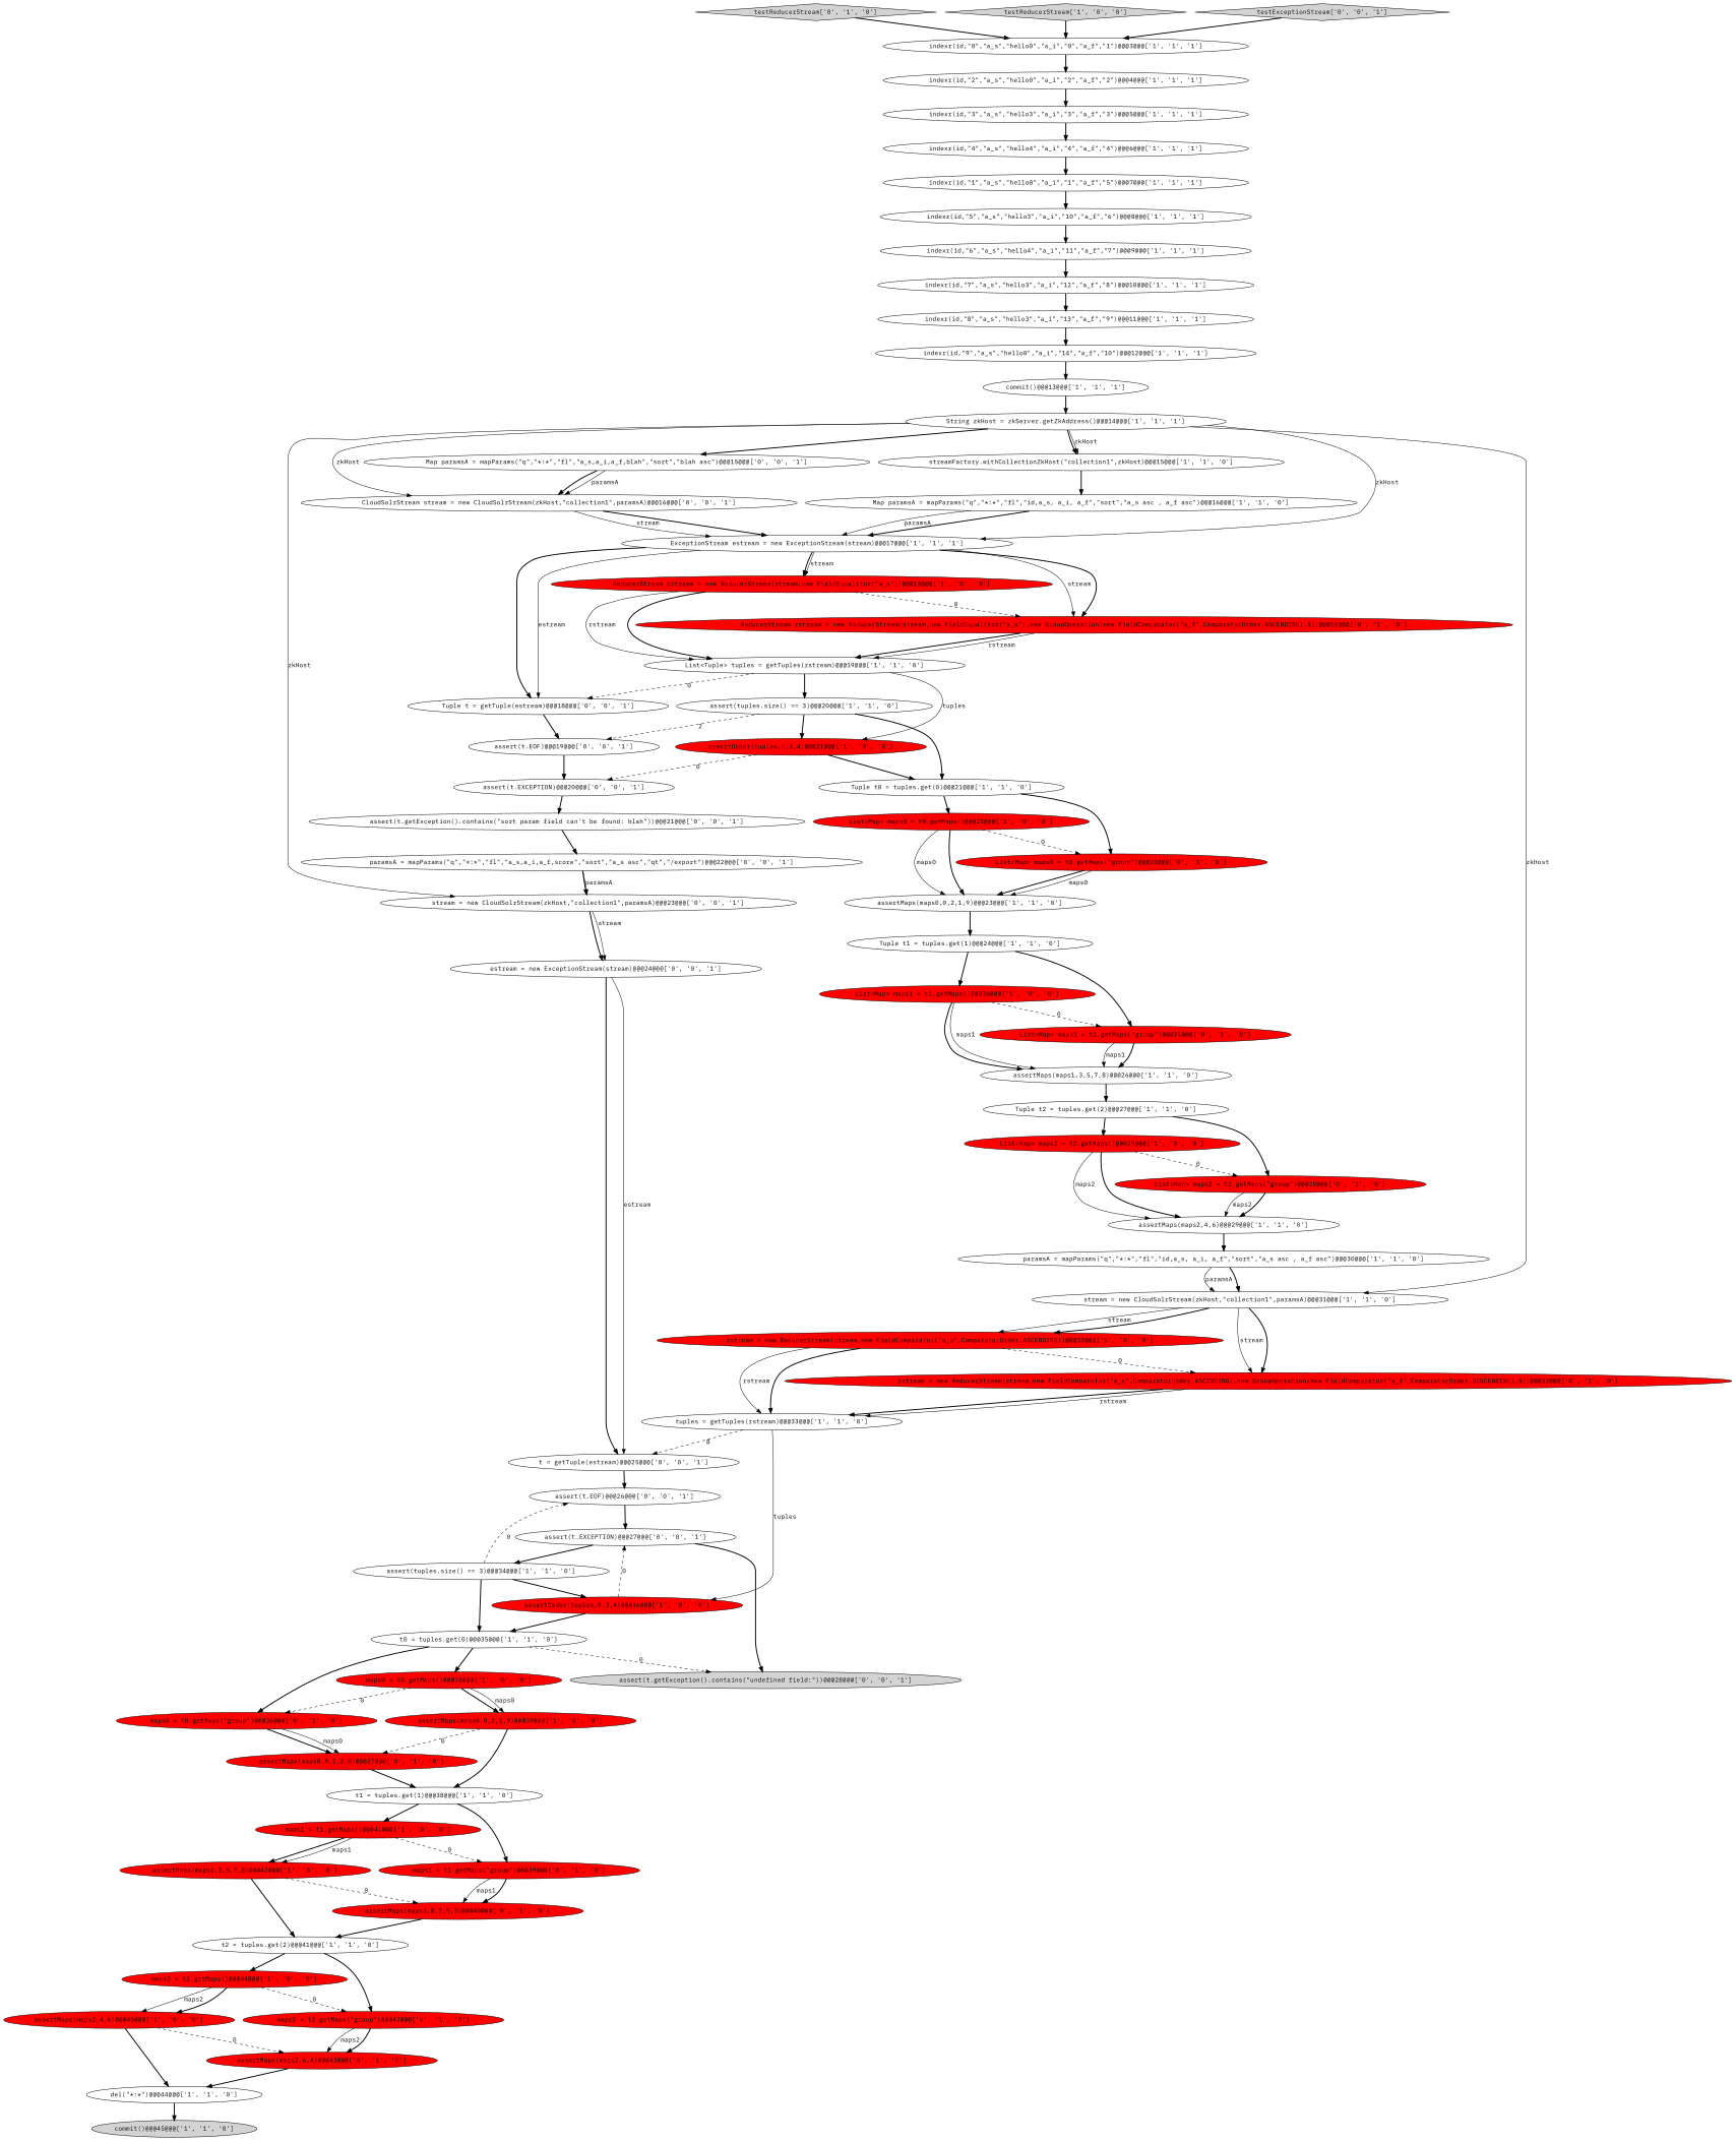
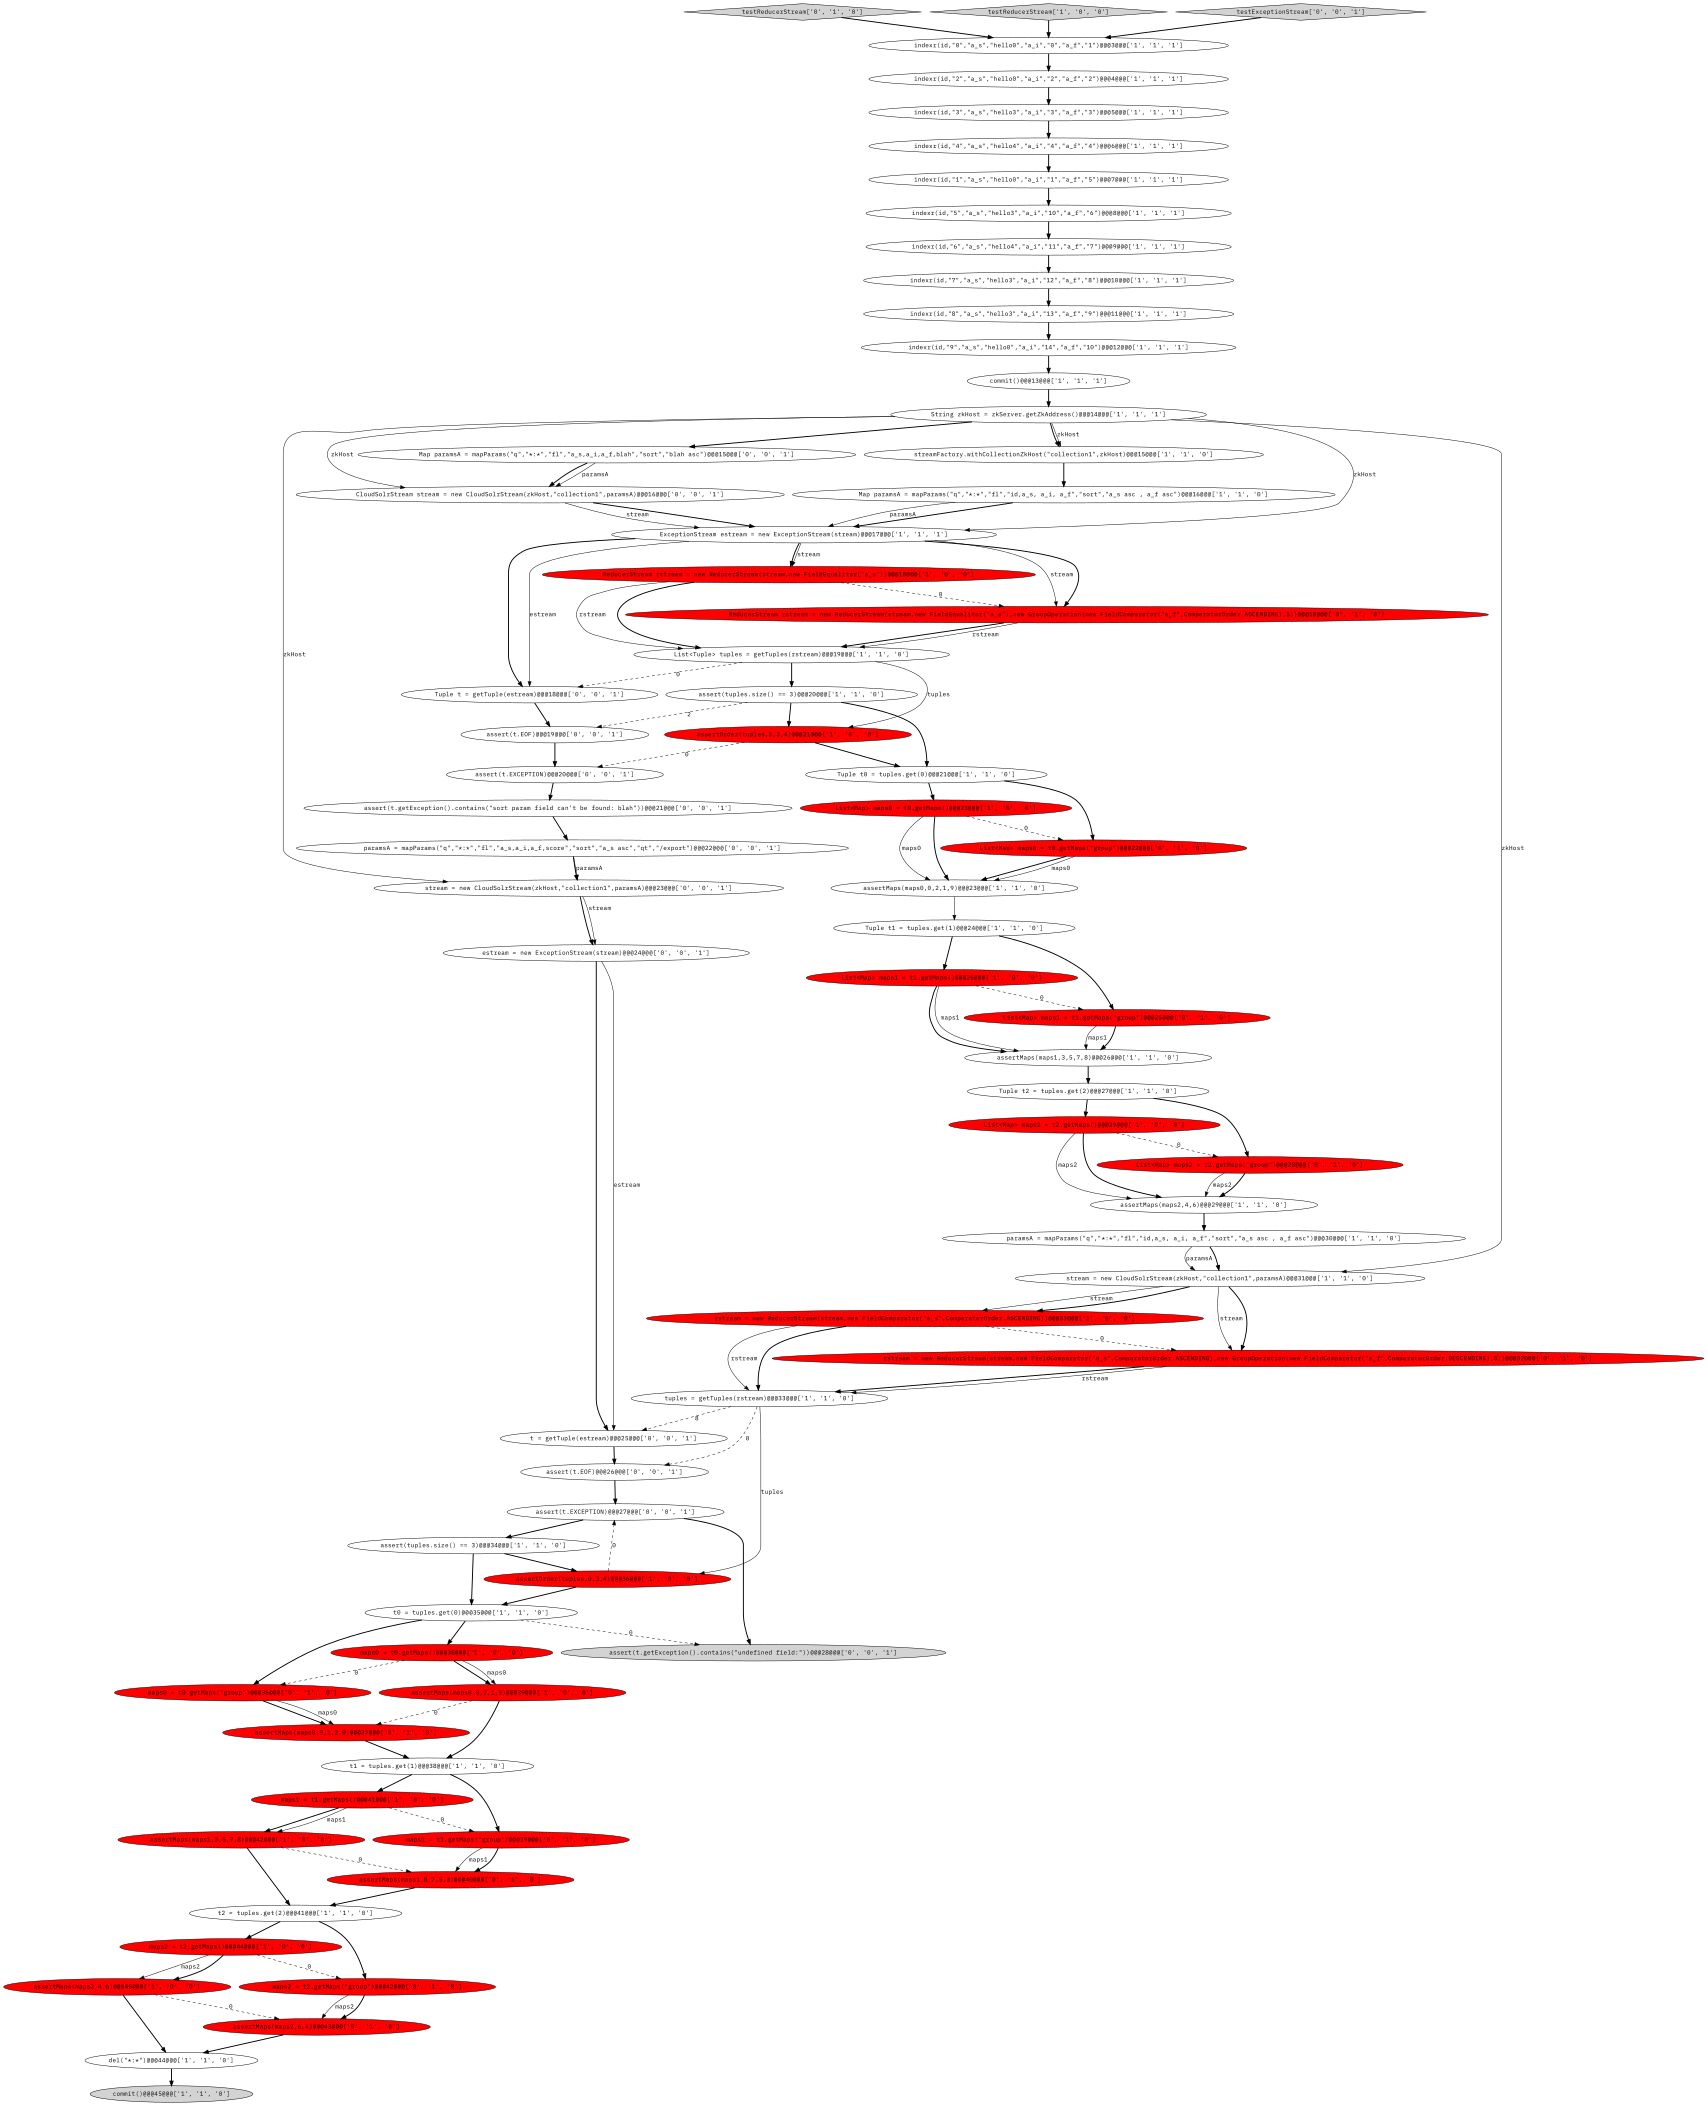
  digraph {
    fontname="IBM Plex Mono"
    node [fillcolor=white fontname="IBM Plex Mono" shape=ellipse style=filled]
    edge [fontname="IBM Plex Mono" style=bold]
    n1 [label="Tuple t = getTuple(estream)@@@18@@@['0', '0', '1']"]
    n2 [label="assert(t.EOF)@@@19@@@['0', '0', '1']"]
    n3 [label="assert(t.EXCEPTION)@@@20@@@['0', '0', '1']"]
    n4 [fillcolor=red label="ReducerStream rstream = new ReducerStream(stream,new FieldEqualitor(\"a_s\"),new GroupOperation(new FieldComparator(\"a_f\",ComparatorOrder.ASCENDING),5))@@@18@@@['0', '1', '0']"]
    n5 [label="List<Tuple> tuples = getTuples(rstream)@@@19@@@['1', '1', '0']"]
    n6 [fillcolor=red label="assertOrder(tuples,0,3,4)@@@21@@@['1', '0', '0']"]
    n7 [label="assert(tuples.size() == 3)@@@20@@@['1', '1', '0']"]
    n8 [label="indexr(id,\"4\",\"a_s\",\"hello4\",\"a_i\",\"4\",\"a_f\",\"4\")@@@6@@@['1', '1', '1']"]
    n9 [label="indexr(id,\"1\",\"a_s\",\"hello0\",\"a_i\",\"1\",\"a_f\",\"5\")@@@7@@@['1', '1', '1']"]
    n10 [label="indexr(id,\"5\",\"a_s\",\"hello3\",\"a_i\",\"10\",\"a_f\",\"6\")@@@8@@@['1', '1', '1']"]
    n11 [fillcolor=red label="ReducerStream rstream = new ReducerStream(stream,new FieldEqualitor(\"a_s\"))@@@18@@@['1', '0', '0']"]
    n12 [label="Tuple t0 = tuples.get(0)@@@21@@@['1', '1', '0']"]
    n13 [fillcolor=red label="List<Map> maps0 = t0.getMaps(\"group\")@@@22@@@['0', '1', '0']"]
    n14 [fillcolor=red label="List<Map> maps0 = t0.getMaps()@@@23@@@['1', '0', '0']"]
    n15 [label="assertMaps(maps0,0,2,1,9)@@@23@@@['1', '1', '0']"]
    n16 [fillcolor=red label="maps2 = t2.getMaps()@@@44@@@['1', '0', '0']"]
    n17 [fillcolor=red label="maps2 = t2.getMaps(\"group\")@@@42@@@['0', '1', '0']"]
    n18 [fillcolor=red label="assertMaps(maps2,4,6)@@@45@@@['1', '0', '0']"]
    n19 [fillcolor=red label="assertMaps(maps2,6,4)@@@43@@@['0', '1', '0']"]
    n20 [label="del(\"*:*\")@@@44@@@['1', '1', '0']"]
    n21 [label="stream = new CloudSolrStream(zkHost,\"collection1\",paramsA)@@@31@@@['1', '1', '0']"]
    n22 [fillcolor=red label="rstream = new ReducerStream(stream,new FieldComparator(\"a_s\",ComparatorOrder.ASCENDING),new GroupOperation(new FieldComparator(\"a_f\",ComparatorOrder.DESCENDING),5))@@@32@@@['0', '1', '0']"]
    n23 [fillcolor=red label="rstream = new ReducerStream(stream,new FieldComparator(\"a_s\",ComparatorOrder.ASCENDING))@@@33@@@['1', '0', '0']"]
    n24 [label="tuples = getTuples(rstream)@@@33@@@['1', '1', '0']"]
    n25 [label="Tuple t1 = tuples.get(1)@@@24@@@['1', '1', '0']"]
    n26 [fillcolor=red label="List<Map> maps1 = t1.getMaps()@@@26@@@['1', '0', '0']"]
    n27 [fillcolor=red label="List<Map> maps1 = t1.getMaps(\"group\")@@@25@@@['0', '1', '0']"]
    n28 [label="estream = new ExceptionStream(stream)@@@24@@@['0', '0', '1']"]
    n29 [label="t = getTuple(estream)@@@25@@@['0', '0', '1']"]
    n30 [label="assert(t.EOF)@@@26@@@['0', '0', '1']"]
    n31 [label="assertMaps(maps1,3,5,7,8)@@@26@@@['1', '1', '0']"]
    n32 [label="assert(t.getException().contains(\"sort param field can't be found: blah\"))@@@21@@@['0', '0', '1']"]
    n33 [label="paramsA = mapParams(\"q\",\"*:*\",\"fl\",\"a_s,a_i,a_f,score\",\"sort\",\"a_s asc\",\"qt\",\"/export\")@@@22@@@['0', '0', '1']"]
    n34 [label="assert(t.EXCEPTION)@@@27@@@['0', '0', '1']"]
    n35 [fillcolor=lightgray label="assert(t.getException().contains(\"undefined field:\"))@@@28@@@['0', '0', '1']"]
    n36 [label="assert(tuples.size() == 3)@@@34@@@['1', '1', '0']"]
    n37 [label="t1 = tuples.get(1)@@@38@@@['1', '1', '0']"]
    n38 [fillcolor=red label="maps1 = t1.getMaps()@@@41@@@['1', '0', '0']"]
    n39 [fillcolor=red label="maps1 = t1.getMaps(\"group\")@@@39@@@['0', '1', '0']"]
    n40 [fillcolor=red label="assertMaps(maps1,3,5,7,8)@@@42@@@['1', '0', '0']"]
    n41 [fillcolor=red label="assertMaps(maps1,8,7,5,3)@@@40@@@['0', '1', '0']"]
    n42 [fillcolor=red label="maps0 = t0.getMaps(\"group\")@@@36@@@['0', '1', '0']"]
    n43 [fillcolor=red label="assertMaps(maps0,9,1,2,0)@@@37@@@['0', '1', '0']"]
    n44 [label="Tuple t2 = tuples.get(2)@@@27@@@['1', '1', '0']"]
    n45 [fillcolor=red label="assertOrder(tuples,0,3,4)@@@36@@@['1', '0', '0']"]
    n46 [label="t0 = tuples.get(0)@@@35@@@['1', '1', '0']"]
    n47 [fillcolor=red label="maps0 = t0.getMaps()@@@38@@@['1', '0', '0']"]
    n48 [label="stream = new CloudSolrStream(zkHost,\"collection1\",paramsA)@@@23@@@['0', '0', '1']"]
    n49 [label="commit()@@@13@@@['1', '1', '1']"]
    n50 [label="String zkHost = zkServer.getZkAddress()@@@14@@@['1', '1', '1']"]
    n51 [label="Map paramsA = mapParams(\"q\",\"*:*\",\"fl\",\"a_s,a_i,a_f,blah\",\"sort\",\"blah asc\")@@@15@@@['0', '0', '1']"]
    n52 [label="CloudSolrStream stream = new CloudSolrStream(zkHost,\"collection1\",paramsA)@@@16@@@['0', '0', '1']"]
    n53 [label="streamFactory.withCollectionZkHost(\"collection1\",zkHost)@@@15@@@['1', '1', '0']"]
    n54 [label="ExceptionStream estream = new ExceptionStream(stream)@@@17@@@['1', '1', '1']"]
    n55 [fillcolor=lightgray label="commit()@@@45@@@['1', '1', '0']"]
    n56 [fillcolor=red label="List<Map> maps2 = t2.getMaps()@@@29@@@['1', '0', '0']"]
    n57 [fillcolor=red label="List<Map> maps2 = t2.getMaps(\"group\")@@@28@@@['0', '1', '0']"]
    n58 [label="assertMaps(maps2,4,6)@@@29@@@['1', '1', '0']"]
    n59 [label="indexr(id,\"7\",\"a_s\",\"hello3\",\"a_i\",\"12\",\"a_f\",\"8\")@@@10@@@['1', '1', '1']"]
    n60 [label="indexr(id,\"8\",\"a_s\",\"hello3\",\"a_i\",\"13\",\"a_f\",\"9\")@@@11@@@['1', '1', '1']"]
    n61 [label="indexr(id,\"9\",\"a_s\",\"hello0\",\"a_i\",\"14\",\"a_f\",\"10\")@@@12@@@['1', '1', '1']"]
    n62 [label="t2 = tuples.get(2)@@@41@@@['1', '1', '0']"]
    n63 [fillcolor=lightgray label="testReducerStream['0', '1', '0']" shape=diamond]
    n64 [label="indexr(id,\"0\",\"a_s\",\"hello0\",\"a_i\",\"0\",\"a_f\",\"1\")@@@3@@@['1', '1', '1']"]
    n65 [label="indexr(id,\"2\",\"a_s\",\"hello0\",\"a_i\",\"2\",\"a_f\",\"2\")@@@4@@@['1', '1', '1']"]
    n66 [label="indexr(id,\"6\",\"a_s\",\"hello4\",\"a_i\",\"11\",\"a_f\",\"7\")@@@9@@@['1', '1', '1']"]
    n67 [label="Map paramsA = mapParams(\"q\",\"*:*\",\"fl\",\"id,a_s, a_i, a_f\",\"sort\",\"a_s asc , a_f asc\")@@@16@@@['1', '1', '0']"]
    n68 [fillcolor=lightgray label="testReducerStream['1', '0', '0']" shape=diamond]
    n69 [fillcolor=red label="assertMaps(maps0,0,2,1,9)@@@39@@@['1', '0', '0']"]
    n70 [label="paramsA = mapParams(\"q\",\"*:*\",\"fl\",\"id,a_s, a_i, a_f\",\"sort\",\"a_s asc , a_f asc\")@@@30@@@['1', '1', '0']"]
    n71 [label="indexr(id,\"3\",\"a_s\",\"hello3\",\"a_i\",\"3\",\"a_f\",\"3\")@@@5@@@['1', '1', '1']"]
    n72 [fillcolor=lightgray label="testExceptionStream['0', '0', '1']" shape=diamond]
    n1 -> n2
    n2 -> n3
    n3 -> n32
    n4 -> n5
    n4 -> n5 [label=rstream style=solid]
    n5 -> n1 [label=0 style=dashed]
    n5 -> n6 [label=tuples style=solid]
    n5 -> n7
    n6 -> n3 [label=0 style=dashed]
    n6 -> n12
    n7 -> n2 [label=2 style=dashed]
    n7 -> n6
    n7 -> n12
    n8 -> n9
    n9 -> n10
    n10 -> n66
    n11 -> n4 [label=0 style=dashed]
    n11 -> n5 [label=rstream style=solid]
    n11 -> n5
    n12 -> n13
    n12 -> n14
    n13 -> n15
    n13 -> n15 [label=maps0 style=solid]
    n14 -> n13 [label=0 style=dashed]
    n14 -> n15 [label=maps0 style=solid]
    n14 -> n15
-   n15 -> n25
+   n15 -> n25 [style=solid]
    n16 -> n17 [label=0 style=dashed]
    n16 -> n18 [label=maps2 style=solid]
    n16 -> n18
    n17 -> n19 [label=maps2 style=solid]
    n17 -> n19
    n18 -> n19 [label=0 style=dashed]
    n18 -> n20
    n19 -> n20
    n20 -> n55
    n21 -> n22
    n21 -> n22 [label=stream style=solid]
    n21 -> n23 [label=stream style=solid]
    n21 -> n23
    n22 -> n24
    n22 -> n24 [label=rstream style=solid]
    n23 -> n22 [label=0 style=dashed]
    n23 -> n24
    n23 -> n24 [label=rstream style=solid]
    n24 -> n29 [label=8 style=dashed]
    n24 -> n45 [label=tuples style=solid]
    n25 -> n26
    n25 -> n27
    n26 -> n27 [label=0 style=dashed]
    n26 -> n31 [label=maps1 style=solid]
    n26 -> n31
    n27 -> n31
    n27 -> n31 [label=maps1 style=solid]
    n28 -> n29 [label=estream style=solid]
    n28 -> n29
    n29 -> n30
    n30 -> n34
    n31 -> n44
    n32 -> n33
    n33 -> n48
    n33 -> n48 [label=paramsA style=solid]
    n34 -> n35
    n34 -> n36
-   n36 -> n30 [label=0 style=dashed]
+   n24 -> n30 [label=0 style=dashed]
    n36 -> n45
    n36 -> n46
    n37 -> n38
    n37 -> n39
    n38 -> n39 [label=0 style=dashed]
    n38 -> n40
    n38 -> n40 [label=maps1 style=solid]
    n39 -> n41 [label=maps1 style=solid]
    n39 -> n41
    n40 -> n41 [label=0 style=dashed]
    n40 -> n62
    n41 -> n62
    n42 -> n43 [label=maps0 style=solid]
    n42 -> n43
    n43 -> n37
    n44 -> n56
    n44 -> n57
    n45 -> n34 [label=0 style=dashed]
    n45 -> n46
    n46 -> n35 [label=0 style=dashed]
    n46 -> n42
    n46 -> n47
    n47 -> n42 [label=0 style=dashed]
    n47 -> n69
    n47 -> n69 [label=maps0 style=solid]
    n48 -> n28
    n48 -> n28 [label=stream style=solid]
    n49 -> n50
    n50 -> n21 [label=zkHost style=solid]
    n50 -> n48 [label=zkHost style=solid]
    n50 -> n51
    n50 -> n52 [label=zkHost style=solid]
    n50 -> n53 [label=zkHost style=solid]
    n50 -> n53
    n50 -> n54 [label=zkHost style=solid]
    n51 -> n52
    n51 -> n52 [label=paramsA style=solid]
    n52 -> n54
    n52 -> n54 [label=stream style=solid]
    n53 -> n67
    n54 -> n1
    n54 -> n1 [label=estream style=solid]
    n54 -> n4 [label=stream style=solid]
    n54 -> n4
    n54 -> n11 [label=stream style=solid]
    n54 -> n11
    n56 -> n57 [label=0 style=dashed]
    n56 -> n58 [label=maps2 style=solid]
    n56 -> n58
    n57 -> n58 [label=maps2 style=solid]
    n57 -> n58
    n58 -> n70
    n59 -> n60
    n60 -> n61
    n61 -> n49
    n62 -> n16
    n62 -> n17
    n63 -> n64
    n64 -> n65
    n65 -> n71
    n66 -> n59
    n67 -> n54
    n67 -> n54 [label=paramsA style=solid]
    n68 -> n64
    n69 -> n37
    n69 -> n43 [label=0 style=dashed]
    n70 -> n21
    n70 -> n21 [label=paramsA style=solid]
    n71 -> n8
    n72 -> n64
  }
